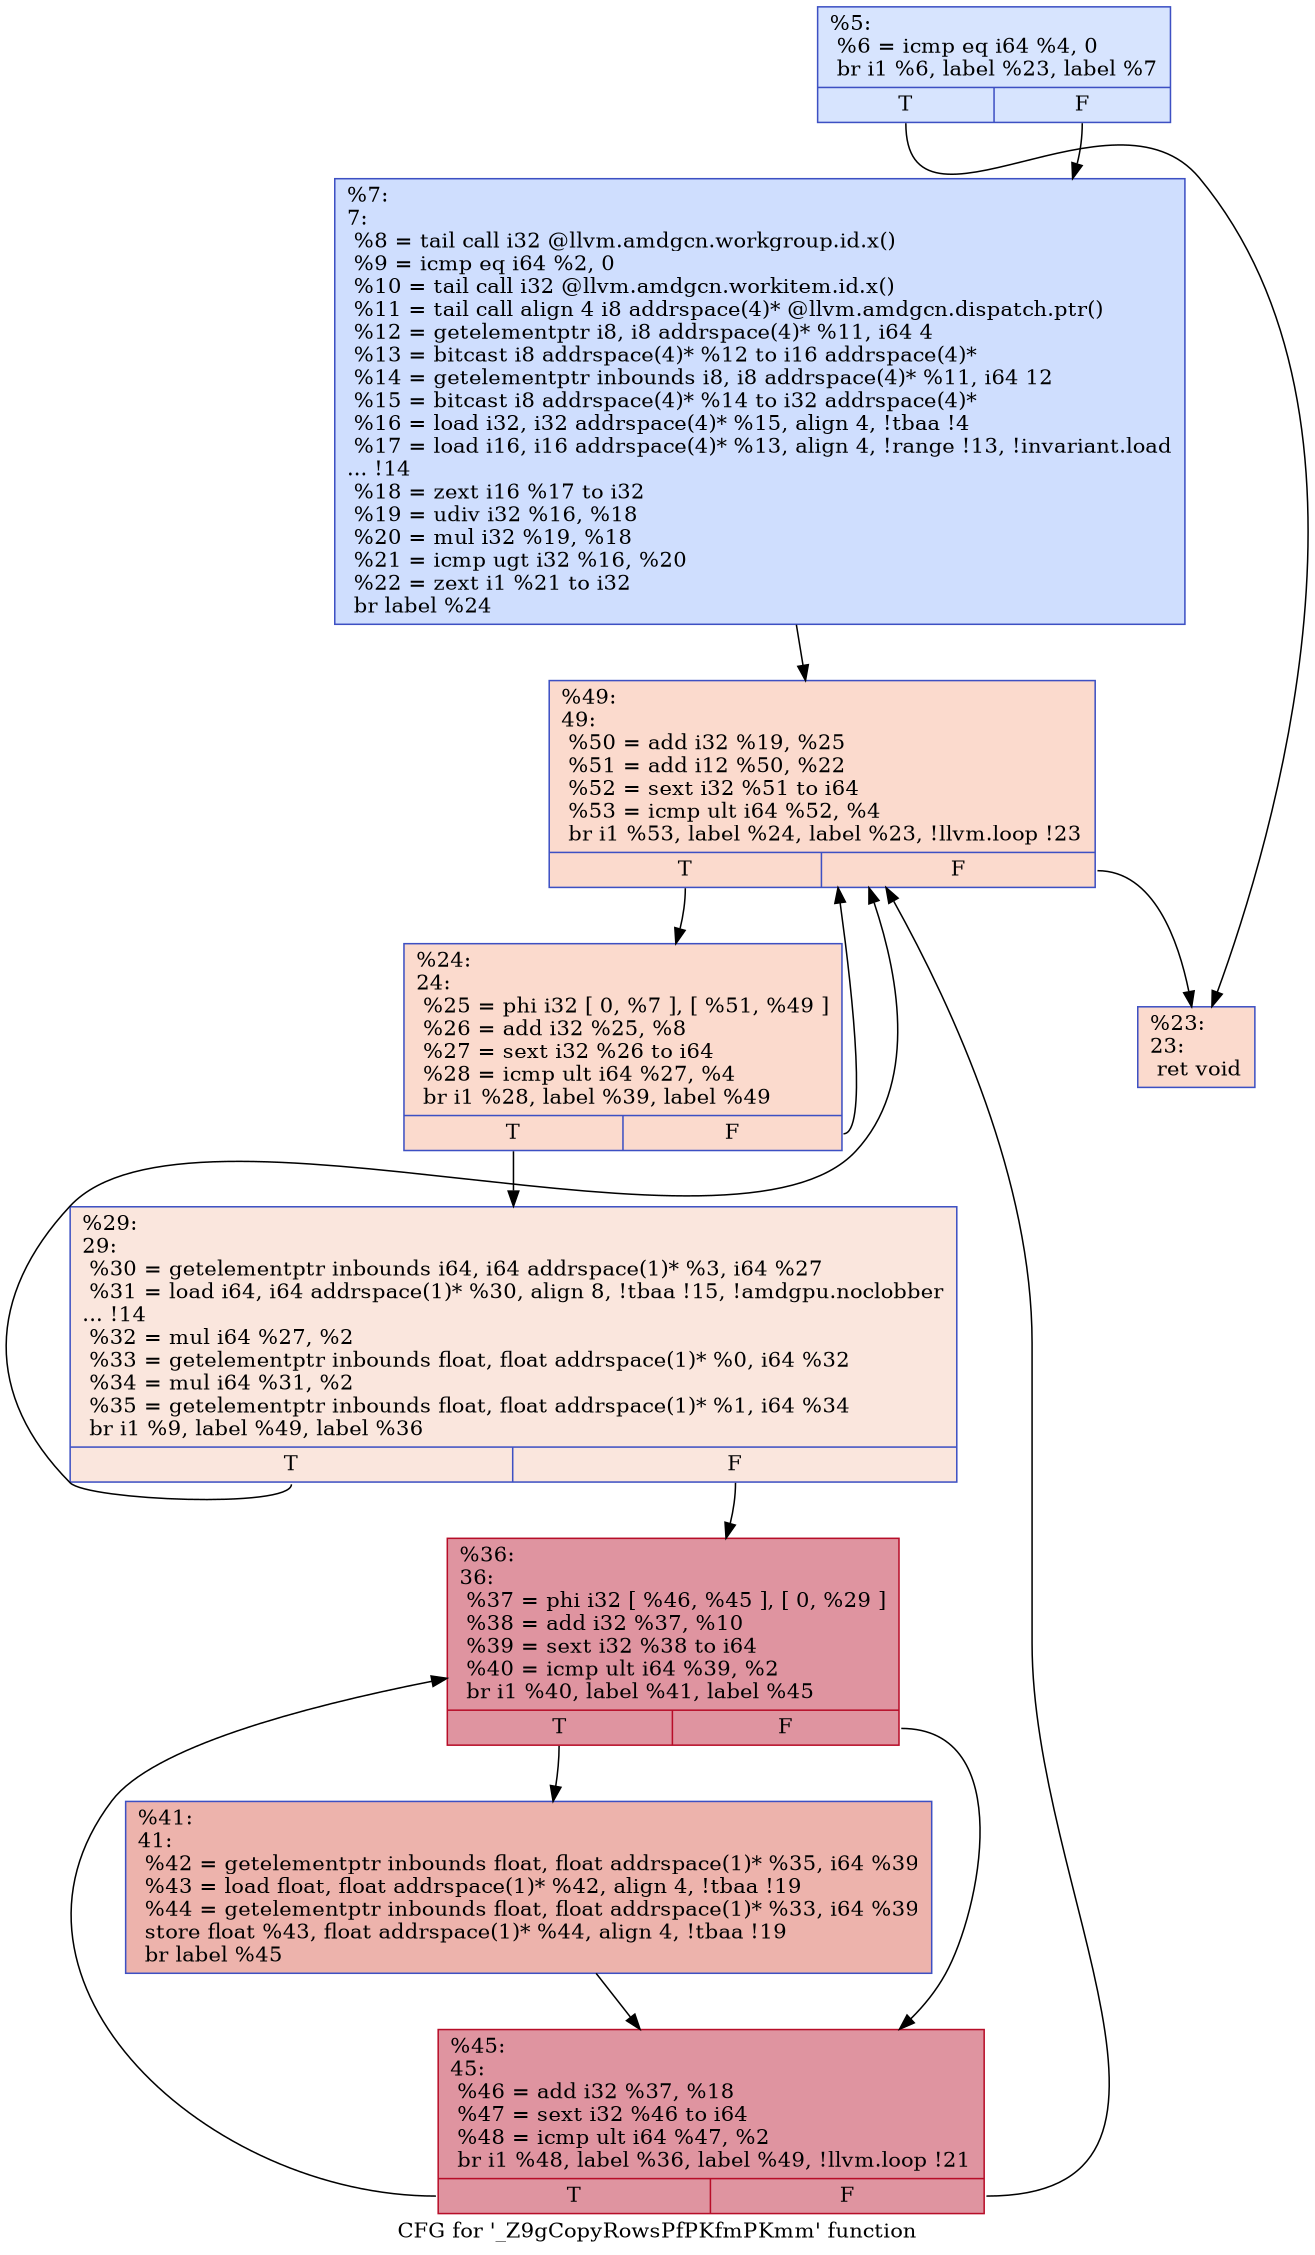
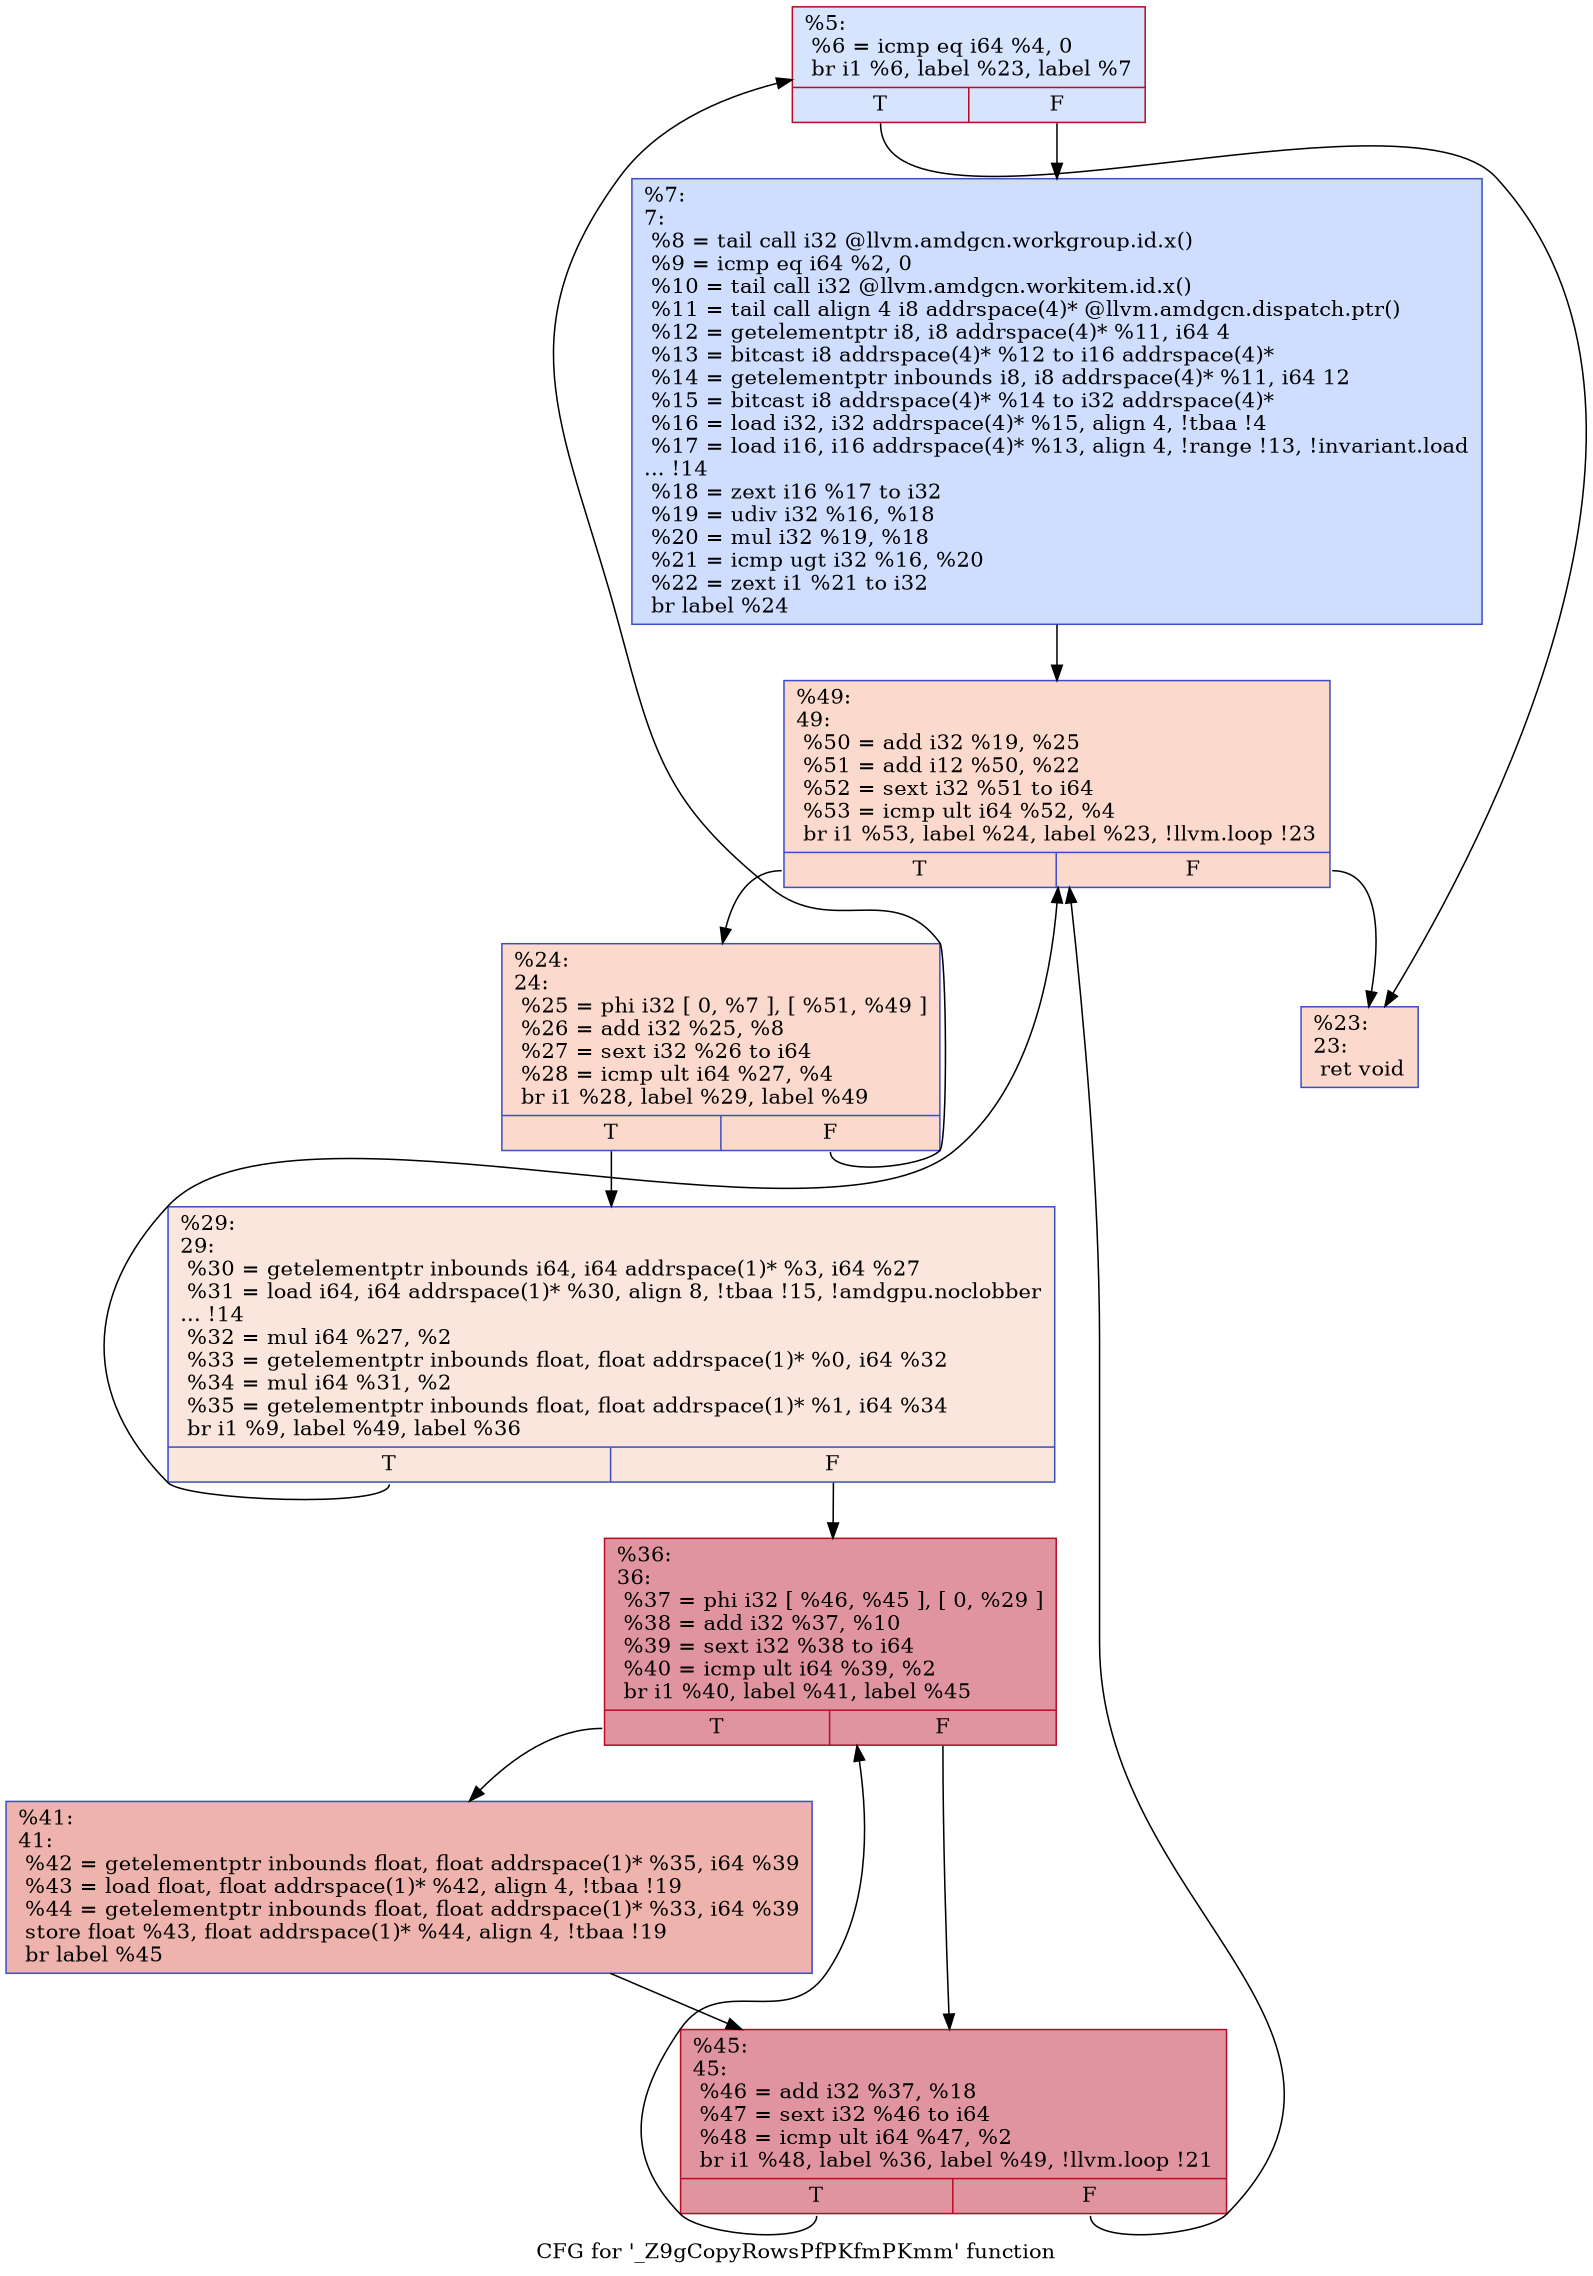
  digraph {
    label="CFG for '_Z9gCopyRowsPfPKfmPKmm' function"
    node [color="#3d50c3ff" fillcolor="#f7ac8e70" shape=record style=filled]
    edge [tailport=s0]
-   n1 [fillcolor="#a5c3fe70" label="{%5:\l  %6 = icmp eq i64 %4, 0\l  br i1 %6, label %23, label %7\l|{<s0>T|<s1>F}}"]
+   n1 [color="#b70d28ff" fillcolor="#a5c3fe70" label="{%5:\l  %6 = icmp eq i64 %4, 0\l  br i1 %6, label %23, label %7\l|{<s0>T|<s1>F}}"]
    n2 [label="{%23:\l23:                                               \l  ret void\l}"]
    n3 [fillcolor="#93b5fe70" label="{%7:\l7:                                                \l  %8 = tail call i32 @llvm.amdgcn.workgroup.id.x()\l  %9 = icmp eq i64 %2, 0\l  %10 = tail call i32 @llvm.amdgcn.workitem.id.x()\l  %11 = tail call align 4 i8 addrspace(4)* @llvm.amdgcn.dispatch.ptr()\l  %12 = getelementptr i8, i8 addrspace(4)* %11, i64 4\l  %13 = bitcast i8 addrspace(4)* %12 to i16 addrspace(4)*\l  %14 = getelementptr inbounds i8, i8 addrspace(4)* %11, i64 12\l  %15 = bitcast i8 addrspace(4)* %14 to i32 addrspace(4)*\l  %16 = load i32, i32 addrspace(4)* %15, align 4, !tbaa !4\l  %17 = load i16, i16 addrspace(4)* %13, align 4, !range !13, !invariant.load\l... !14\l  %18 = zext i16 %17 to i32\l  %19 = udiv i32 %16, %18\l  %20 = mul i32 %19, %18\l  %21 = icmp ugt i32 %16, %20\l  %22 = zext i1 %21 to i32\l  br label %24\l}"]
    n4 [label="{%49:\l49:                                               \l  %50 = add i32 %19, %25\l  %51 = add i12 %50, %22\l  %52 = sext i32 %51 to i64\l  %53 = icmp ult i64 %52, %4\l  br i1 %53, label %24, label %23, !llvm.loop !23\l|{<s0>T|<s1>F}}"]
-   n5 [label="{%24:\l24:                                               \l  %25 = phi i32 [ 0, %7 ], [ %51, %49 ]\l  %26 = add i32 %25, %8\l  %27 = sext i32 %26 to i64\l  %28 = icmp ult i64 %27, %4\l  br i1 %28, label %39, label %49\l|{<s0>T|<s1>F}}"]
+   n5 [label="{%24:\l24:                                               \l  %25 = phi i32 [ 0, %7 ], [ %51, %49 ]\l  %26 = add i32 %25, %8\l  %27 = sext i32 %26 to i64\l  %28 = icmp ult i64 %27, %4\l  br i1 %28, label %29, label %49\l|{<s0>T|<s1>F}}"]
    n6 [fillcolor="#f3c7b170" label="{%29:\l29:                                               \l  %30 = getelementptr inbounds i64, i64 addrspace(1)* %3, i64 %27\l  %31 = load i64, i64 addrspace(1)* %30, align 8, !tbaa !15, !amdgpu.noclobber\l... !14\l  %32 = mul i64 %27, %2\l  %33 = getelementptr inbounds float, float addrspace(1)* %0, i64 %32\l  %34 = mul i64 %31, %2\l  %35 = getelementptr inbounds float, float addrspace(1)* %1, i64 %34\l  br i1 %9, label %49, label %36\l|{<s0>T|<s1>F}}"]
    n7 [color="#b70d28ff" fillcolor="#b70d2870" label="{%36:\l36:                                               \l  %37 = phi i32 [ %46, %45 ], [ 0, %29 ]\l  %38 = add i32 %37, %10\l  %39 = sext i32 %38 to i64\l  %40 = icmp ult i64 %39, %2\l  br i1 %40, label %41, label %45\l|{<s0>T|<s1>F}}"]
    n8 [fillcolor="#d6524470" label="{%41:\l41:                                               \l  %42 = getelementptr inbounds float, float addrspace(1)* %35, i64 %39\l  %43 = load float, float addrspace(1)* %42, align 4, !tbaa !19\l  %44 = getelementptr inbounds float, float addrspace(1)* %33, i64 %39\l  store float %43, float addrspace(1)* %44, align 4, !tbaa !19\l  br label %45\l}"]
    n9 [color="#b70d28ff" fillcolor="#b70d2870" label="{%45:\l45:                                               \l  %46 = add i32 %37, %18\l  %47 = sext i32 %46 to i64\l  %48 = icmp ult i64 %47, %2\l  br i1 %48, label %36, label %49, !llvm.loop !21\l|{<s0>T|<s1>F}}"]
    n1 -> n2
    n1 -> n3 [tailport=s1]
    n3 -> n4
    n4 -> n2 [tailport=s1]
    n4 -> n5
-   n5 -> n4 [tailport=s1]
+   n5 -> n1 [tailport=s1]
    n5 -> n6
    n6 -> n4
    n6 -> n7 [tailport=s1]
    n7 -> n8
    n7 -> n9 [tailport=s1]
    n8 -> n9
    n9 -> n4 [tailport=s1]
    n9 -> n7
  }
